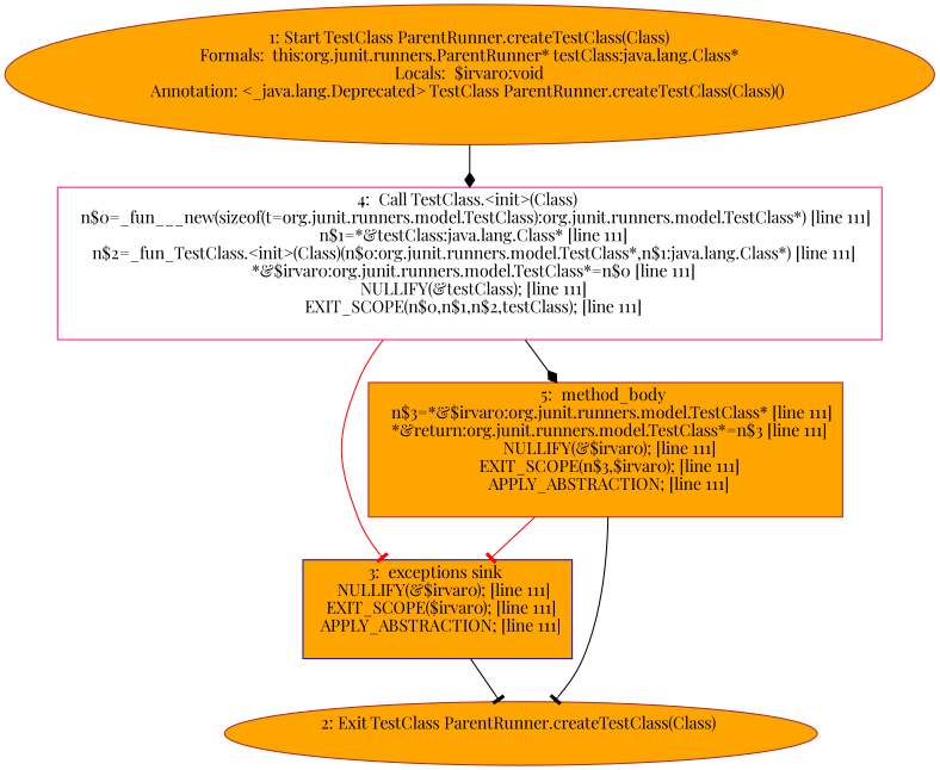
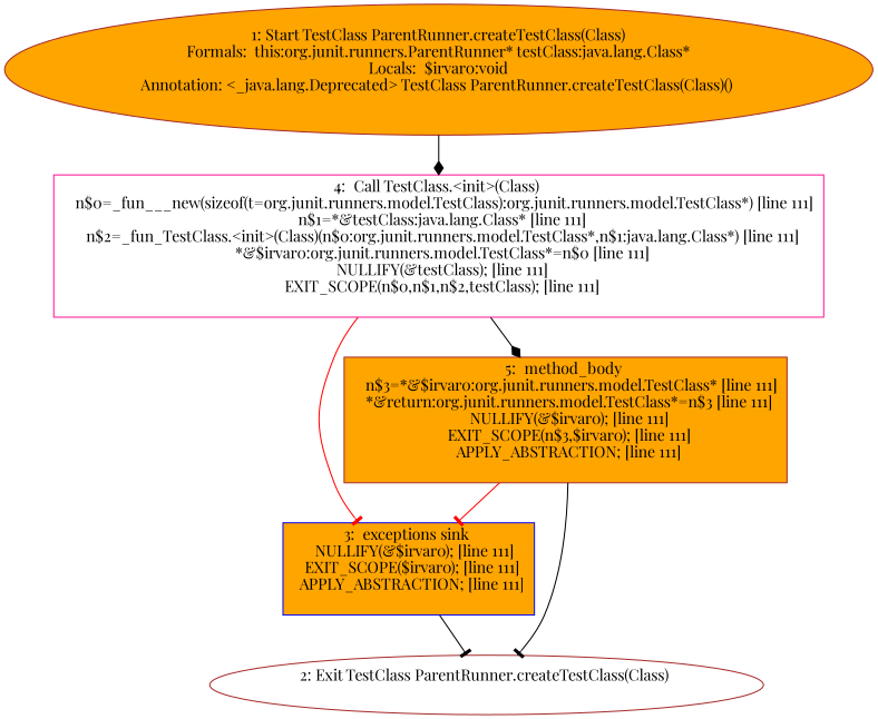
  digraph {
    fontname="Playfair Display"
    node [color=brown style=filled fillcolor=orange fontname="Playfair Display" shape=box]
    edge [arrowhead=tee fontname="Playfair Display"]
    n1 [label="1: Start TestClass ParentRunner.createTestClass(Class)\nFormals:  this:org.junit.runners.ParentRunner* testClass:java.lang.Class*\nLocals:  $irvar0:void\nAnnotation: <_java.lang.Deprecated> TestClass ParentRunner.createTestClass(Class)() \n  " shape=""]
    n2 [label="4:  Call TestClass.<init>(Class) \n   n$0=_fun___new(sizeof(t=org.junit.runners.model.TestClass):org.junit.runners.model.TestClass*) [line 111]\n  n$1=*&testClass:java.lang.Class* [line 111]\n  n$2=_fun_TestClass.<init>(Class)(n$0:org.junit.runners.model.TestClass*,n$1:java.lang.Class*) [line 111]\n  *&$irvar0:org.junit.runners.model.TestClass*=n$0 [line 111]\n  NULLIFY(&testClass); [line 111]\n  EXIT_SCOPE(n$0,n$1,n$2,testClass); [line 111]\n " fillcolor=white color=deeppink]
    n3 [label="3:  exceptions sink \n   NULLIFY(&$irvar0); [line 111]\n  EXIT_SCOPE($irvar0); [line 111]\n  APPLY_ABSTRACTION; [line 111]\n " color=blue]
    n4 [label="5:  method_body \n   n$3=*&$irvar0:org.junit.runners.model.TestClass* [line 111]\n  *&return:org.junit.runners.model.TestClass*=n$3 [line 111]\n  NULLIFY(&$irvar0); [line 111]\n  EXIT_SCOPE(n$3,$irvar0); [line 111]\n  APPLY_ABSTRACTION; [line 111]\n "]
-   n5 [label="2: Exit TestClass ParentRunner.createTestClass(Class) \n  " shape=""]
+   n5 [label="2: Exit TestClass ParentRunner.createTestClass(Class) \n  " fillcolor=white shape=""]
    n1 -> n2 [arrowhead=diamond]
    n2 -> n3 [color=red]
    n2 -> n4 [arrowhead=diamond]
    n3 -> n5
    n4 -> n3 [color=red]
    n4 -> n5
  }
